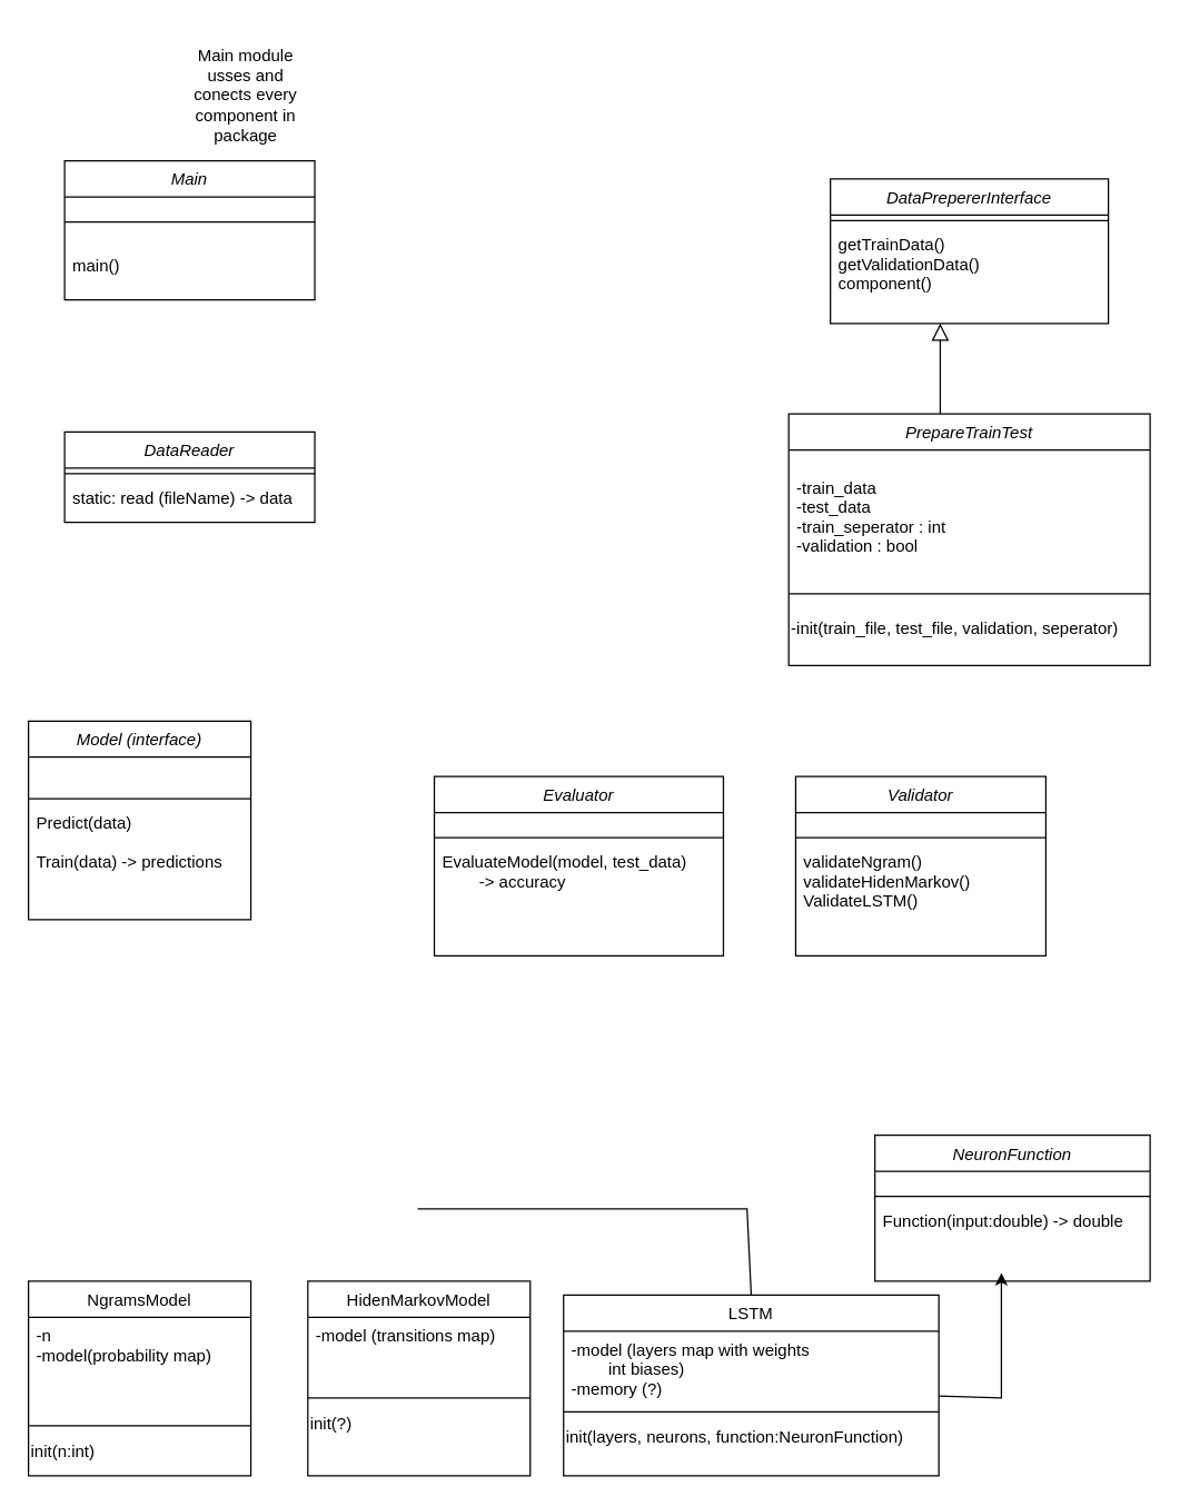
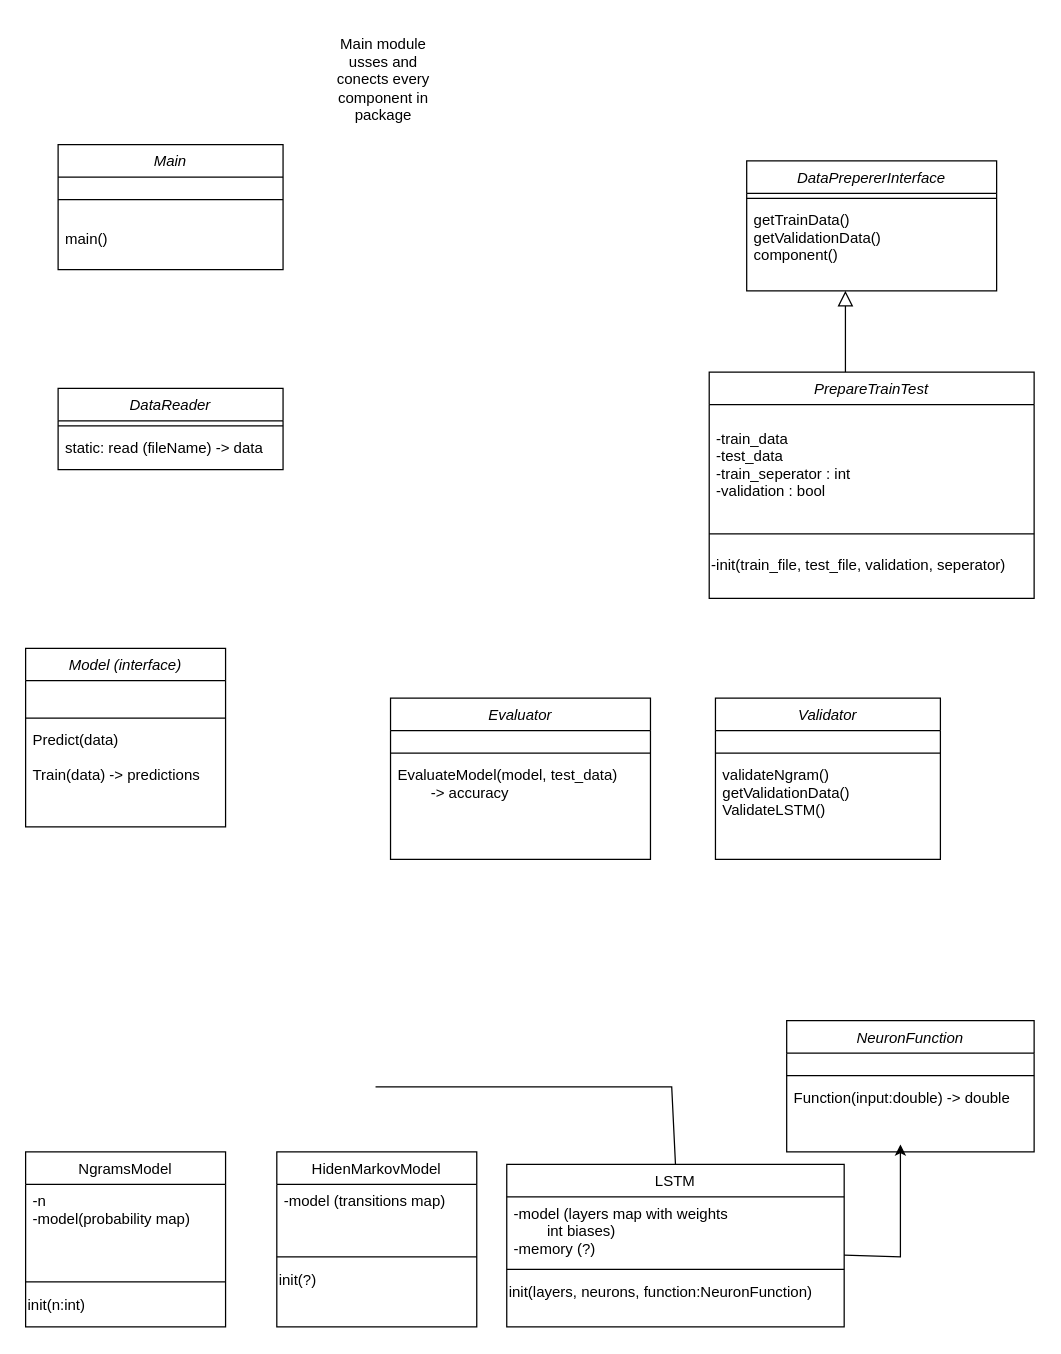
  <mxCell id="0" />
  <mxCell id="1" parent="0" />
  <mxCell id="2" value="Model (interface)" style="swimlane;fontStyle=2;align=center;verticalAlign=top;childLayout=stackLayout;horizontal=1;startSize=26;horizontalStack=0;resizeParent=1;resizeLast=0;collapsible=1;marginBottom=0;rounded=0;shadow=0;strokeWidth=1;" parent="1" vertex="1"><mxGeometry x="20" y="518" width="160" height="143" as="geometry"><mxRectangle x="230" y="140" width="160" height="26" as="alternateBounds" /></mxGeometry></mxCell>
  <mxCell id="3" value="&#10;" style="text;align=left;verticalAlign=top;spacingLeft=4;spacingRight=4;overflow=hidden;rotatable=0;points=[[0,0.5],[1,0.5]];portConstraint=eastwest;rounded=0;shadow=0;html=0;" parent="2" vertex="1"><mxGeometry y="26" width="160" height="26" as="geometry" /></mxCell>
  <mxCell id="4" value="" style="line;html=1;strokeWidth=1;align=left;verticalAlign=middle;spacingTop=-1;spacingLeft=3;spacingRight=3;rotatable=0;labelPosition=right;points=[];portConstraint=eastwest;" parent="2" vertex="1"><mxGeometry y="52" width="160" height="8" as="geometry" /></mxCell>
  <mxCell id="5" value="Predict(data)&#10;&#10;Train(data) -&gt; predictions" style="text;align=left;verticalAlign=top;spacingLeft=4;spacingRight=4;overflow=hidden;rotatable=0;points=[[0,0.5],[1,0.5]];portConstraint=eastwest;" parent="2" vertex="1"><mxGeometry y="60" width="160" height="83" as="geometry" /></mxCell>
  <mxCell id="6" value="NgramsModel" style="swimlane;fontStyle=0;align=center;verticalAlign=top;childLayout=stackLayout;horizontal=1;startSize=26;horizontalStack=0;resizeParent=1;resizeLast=0;collapsible=1;marginBottom=0;rounded=0;shadow=0;strokeWidth=1;" parent="1" vertex="1"><mxGeometry x="20" y="921" width="160" height="140" as="geometry"><mxRectangle x="130" y="380" width="160" height="26" as="alternateBounds" /></mxGeometry></mxCell>
  <mxCell id="7" value="-n&#10;-model(probability map)" style="text;align=left;verticalAlign=top;spacingLeft=4;spacingRight=4;overflow=hidden;rotatable=0;points=[[0,0.5],[1,0.5]];portConstraint=eastwest;" parent="6" vertex="1"><mxGeometry y="26" width="160" height="74" as="geometry" /></mxCell>
  <mxCell id="8" value="" style="line;html=1;strokeWidth=1;align=left;verticalAlign=middle;spacingTop=-1;spacingLeft=3;spacingRight=3;rotatable=0;labelPosition=right;points=[];portConstraint=eastwest;" parent="6" vertex="1"><mxGeometry y="100" width="160" height="8" as="geometry" /></mxCell>
  <mxCell id="9" value="init(n:int)" style="text;html=1;align=left;verticalAlign=middle;resizable=0;points=[];autosize=1;strokeColor=none;fillColor=none;" parent="6" vertex="1"><mxGeometry y="108" width="160" height="30" as="geometry" /></mxCell>
  <mxCell id="10" value="HidenMarkovModel" style="swimlane;fontStyle=0;align=center;verticalAlign=top;childLayout=stackLayout;horizontal=1;startSize=26;horizontalStack=0;resizeParent=1;resizeLast=0;collapsible=1;marginBottom=0;rounded=0;shadow=0;strokeWidth=1;" parent="1" vertex="1"><mxGeometry x="221" y="921" width="160" height="140" as="geometry"><mxRectangle x="340" y="380" width="170" height="26" as="alternateBounds" /></mxGeometry></mxCell>
  <mxCell id="11" value="-model (transitions map)" style="text;align=left;verticalAlign=top;spacingLeft=4;spacingRight=4;overflow=hidden;rotatable=0;points=[[0,0.5],[1,0.5]];portConstraint=eastwest;" parent="10" vertex="1"><mxGeometry y="26" width="160" height="54" as="geometry" /></mxCell>
  <mxCell id="12" value="" style="line;html=1;strokeWidth=1;align=left;verticalAlign=middle;spacingTop=-1;spacingLeft=3;spacingRight=3;rotatable=0;labelPosition=right;points=[];portConstraint=eastwest;" parent="10" vertex="1"><mxGeometry y="80" width="160" height="8" as="geometry" /></mxCell>
  <mxCell id="13" value="init(?)" style="text;html=1;align=left;verticalAlign=middle;whiteSpace=wrap;rounded=0;" parent="10" vertex="1"><mxGeometry y="88" width="160" height="30" as="geometry" /></mxCell>
  <mxCell id="14" value="LSTM" style="swimlane;fontStyle=0;align=center;verticalAlign=top;childLayout=stackLayout;horizontal=1;startSize=26;horizontalStack=0;resizeParent=1;resizeLast=0;collapsible=1;marginBottom=0;rounded=0;shadow=0;strokeWidth=1;" parent="1" vertex="1"><mxGeometry x="405" y="931" width="270" height="130" as="geometry"><mxRectangle x="340" y="380" width="170" height="26" as="alternateBounds" /></mxGeometry></mxCell>
  <mxCell id="15" value="-model (layers map with weights &#10;        int biases)&#10;-memory (?)" style="text;align=left;verticalAlign=top;spacingLeft=4;spacingRight=4;overflow=hidden;rotatable=0;points=[[0,0.5],[1,0.5]];portConstraint=eastwest;" parent="14" vertex="1"><mxGeometry y="26" width="270" height="54" as="geometry" /></mxCell>
  <mxCell id="16" value="" style="line;html=1;strokeWidth=1;align=left;verticalAlign=middle;spacingTop=-1;spacingLeft=3;spacingRight=3;rotatable=0;labelPosition=right;points=[];portConstraint=eastwest;" parent="14" vertex="1"><mxGeometry y="80" width="270" height="8" as="geometry" /></mxCell>
  <mxCell id="17" value="init(layers, neurons, function:NeuronFunction)" style="text;html=1;align=left;verticalAlign=middle;resizable=0;points=[];autosize=1;strokeColor=none;fillColor=none;" parent="14" vertex="1"><mxGeometry y="88" width="270" height="30" as="geometry" /></mxCell>
  <mxCell id="18" value="" style="endArrow=none;html=1;rounded=0;entryX=0.5;entryY=0;entryDx=0;entryDy=0;fontSize=12;" parent="1" target="14" edge="1"><mxGeometry width="50" height="50" relative="1" as="geometry"><mxPoint x="300" y="869" as="sourcePoint" /><mxPoint x="537" y="908" as="targetPoint" /><Array as="points"><mxPoint x="537" y="869" /></Array></mxGeometry></mxCell>
  <mxCell id="19" value="DataPrepererInterface" style="swimlane;fontStyle=2;align=center;verticalAlign=top;childLayout=stackLayout;horizontal=1;startSize=26;horizontalStack=0;resizeParent=1;resizeLast=0;collapsible=1;marginBottom=0;rounded=0;shadow=0;strokeWidth=1;" parent="1" vertex="1"><mxGeometry x="597" y="128" width="200" height="104" as="geometry"><mxRectangle x="230" y="140" width="160" height="26" as="alternateBounds" /></mxGeometry></mxCell>
  <mxCell id="20" value="" style="line;html=1;strokeWidth=1;align=left;verticalAlign=middle;spacingTop=-1;spacingLeft=3;spacingRight=3;rotatable=0;labelPosition=right;points=[];portConstraint=eastwest;" parent="19" vertex="1"><mxGeometry y="26" width="200" height="8" as="geometry" /></mxCell>
  <mxCell id="21" value="getTrainData() &#10;getValidationData()&#10;component()" style="text;align=left;verticalAlign=top;spacingLeft=4;spacingRight=4;overflow=hidden;rotatable=0;points=[[0,0.5],[1,0.5]];portConstraint=eastwest;" parent="19" vertex="1"><mxGeometry y="34" width="200" height="70" as="geometry" /></mxCell>
  <mxCell id="22" value="PrepareTrainTest" style="swimlane;fontStyle=2;align=center;verticalAlign=top;childLayout=stackLayout;horizontal=1;startSize=26;horizontalStack=0;resizeParent=1;resizeLast=0;collapsible=1;marginBottom=0;rounded=0;shadow=0;strokeWidth=1;" parent="1" vertex="1"><mxGeometry x="567" y="297" width="260" height="181" as="geometry"><mxRectangle x="230" y="140" width="160" height="26" as="alternateBounds" /></mxGeometry></mxCell>
  <mxCell id="23" value="&#10;" style="text;align=left;verticalAlign=top;spacingLeft=4;spacingRight=4;overflow=hidden;rotatable=0;points=[[0,0.5],[1,0.5]];portConstraint=eastwest;rounded=0;shadow=0;html=0;" parent="22" vertex="1"><mxGeometry y="26" width="260" height="14" as="geometry" /></mxCell>
  <mxCell id="24" value="-train_data&#10;-test_data&#10;-train_seperator : int&#10;-validation : bool" style="text;align=left;verticalAlign=top;spacingLeft=4;spacingRight=4;overflow=hidden;rotatable=0;points=[[0,0.5],[1,0.5]];portConstraint=eastwest;" parent="22" vertex="1"><mxGeometry y="40" width="260" height="77" as="geometry" /></mxCell>
  <mxCell id="25" value="" style="line;html=1;strokeWidth=1;align=left;verticalAlign=middle;spacingTop=-1;spacingLeft=3;spacingRight=3;rotatable=0;labelPosition=right;points=[];portConstraint=eastwest;" parent="22" vertex="1"><mxGeometry y="117" width="260" height="25" as="geometry" /></mxCell>
  <mxCell id="26" value="-init(train_file, test_file, validation, seperator)" style="text;html=1;align=left;verticalAlign=middle;resizable=0;points=[];autosize=1;strokeColor=none;fillColor=none;" parent="22" vertex="1"><mxGeometry y="142" width="260" height="26" as="geometry" /></mxCell>
  <mxCell id="27" value="DataReader" style="swimlane;fontStyle=2;align=center;verticalAlign=top;childLayout=stackLayout;horizontal=1;startSize=26;horizontalStack=0;resizeParent=1;resizeLast=0;collapsible=1;marginBottom=0;rounded=0;shadow=0;strokeWidth=1;" parent="1" vertex="1"><mxGeometry x="46" y="310" width="180" height="65" as="geometry"><mxRectangle x="46" y="325" width="160" height="26" as="alternateBounds" /></mxGeometry></mxCell>
  <mxCell id="28" value="" style="line;html=1;strokeWidth=1;align=left;verticalAlign=middle;spacingTop=-1;spacingLeft=3;spacingRight=3;rotatable=0;labelPosition=right;points=[];portConstraint=eastwest;" parent="27" vertex="1"><mxGeometry y="26" width="180" height="8" as="geometry" /></mxCell>
  <mxCell id="29" value="static: read (fileName) -&gt; data" style="text;align=left;verticalAlign=top;spacingLeft=4;spacingRight=4;overflow=hidden;rotatable=0;points=[[0,0.5],[1,0.5]];portConstraint=eastwest;" parent="27" vertex="1"><mxGeometry y="34" width="180" height="23" as="geometry" /></mxCell>
  <mxCell id="30" value="Main" style="swimlane;fontStyle=2;align=center;verticalAlign=top;childLayout=stackLayout;horizontal=1;startSize=26;horizontalStack=0;resizeParent=1;resizeLast=0;collapsible=1;marginBottom=0;rounded=0;shadow=0;strokeWidth=1;" parent="1" vertex="1"><mxGeometry x="46" y="115" width="180" height="100" as="geometry"><mxRectangle x="230" y="140" width="160" height="26" as="alternateBounds" /></mxGeometry></mxCell>
  <mxCell id="31" value="&#10;" style="text;align=left;verticalAlign=top;spacingLeft=4;spacingRight=4;overflow=hidden;rotatable=0;points=[[0,0.5],[1,0.5]];portConstraint=eastwest;rounded=0;shadow=0;html=0;" parent="30" vertex="1"><mxGeometry y="26" width="180" height="14" as="geometry" /></mxCell>
  <mxCell id="32" value="" style="line;html=1;strokeWidth=1;align=left;verticalAlign=middle;spacingTop=-1;spacingLeft=3;spacingRight=3;rotatable=0;labelPosition=right;points=[];portConstraint=eastwest;" parent="30" vertex="1"><mxGeometry y="40" width="180" height="8" as="geometry" /></mxCell>
  <mxCell id="33" value="&#10;main()" style="text;align=left;verticalAlign=top;spacingLeft=4;spacingRight=4;overflow=hidden;rotatable=0;points=[[0,0.5],[1,0.5]];portConstraint=eastwest;" parent="30" vertex="1"><mxGeometry y="48" width="180" height="40" as="geometry" /></mxCell>
  <mxCell id="34" value="" style="endArrow=block;endSize=10;endFill=0;shadow=0;strokeWidth=1;rounded=0;curved=0;edgeStyle=elbowEdgeStyle;elbow=vertical;" parent="1" edge="1"><mxGeometry width="160" relative="1" as="geometry"><mxPoint x="676" y="297" as="sourcePoint" /><mxPoint x="676" y="232" as="targetPoint" /><Array as="points"><mxPoint x="676" y="271" /></Array></mxGeometry></mxCell>
  <mxCell id="35" value="Evaluator" style="swimlane;fontStyle=2;align=center;verticalAlign=top;childLayout=stackLayout;horizontal=1;startSize=26;horizontalStack=0;resizeParent=1;resizeLast=0;collapsible=1;marginBottom=0;rounded=0;shadow=0;strokeWidth=1;" parent="1" vertex="1"><mxGeometry x="312" y="558" width="208" height="129" as="geometry"><mxRectangle x="230" y="140" width="160" height="26" as="alternateBounds" /></mxGeometry></mxCell>
  <mxCell id="36" value="&#10;" style="text;align=left;verticalAlign=top;spacingLeft=4;spacingRight=4;overflow=hidden;rotatable=0;points=[[0,0.5],[1,0.5]];portConstraint=eastwest;rounded=0;shadow=0;html=0;" parent="35" vertex="1"><mxGeometry y="26" width="208" height="14" as="geometry" /></mxCell>
  <mxCell id="37" value="" style="line;html=1;strokeWidth=1;align=left;verticalAlign=middle;spacingTop=-1;spacingLeft=3;spacingRight=3;rotatable=0;labelPosition=right;points=[];portConstraint=eastwest;" parent="35" vertex="1"><mxGeometry y="40" width="208" height="8" as="geometry" /></mxCell>
  <mxCell id="38" value="EvaluateModel(model, test_data)&#10;        -&gt; accuracy&#10;" style="text;align=left;verticalAlign=top;spacingLeft=4;spacingRight=4;overflow=hidden;rotatable=0;points=[[0,0.5],[1,0.5]];portConstraint=eastwest;" parent="35" vertex="1"><mxGeometry y="48" width="208" height="40" as="geometry" /></mxCell>
  <mxCell id="39" value="Validator" style="swimlane;fontStyle=2;align=center;verticalAlign=top;childLayout=stackLayout;horizontal=1;startSize=26;horizontalStack=0;resizeParent=1;resizeLast=0;collapsible=1;marginBottom=0;rounded=0;shadow=0;strokeWidth=1;" parent="1" vertex="1"><mxGeometry x="572" y="558" width="180" height="129" as="geometry"><mxRectangle x="230" y="140" width="160" height="26" as="alternateBounds" /></mxGeometry></mxCell>
  <mxCell id="40" value="&#10;" style="text;align=left;verticalAlign=top;spacingLeft=4;spacingRight=4;overflow=hidden;rotatable=0;points=[[0,0.5],[1,0.5]];portConstraint=eastwest;rounded=0;shadow=0;html=0;" parent="39" vertex="1"><mxGeometry y="26" width="180" height="14" as="geometry" /></mxCell>
  <mxCell id="41" value="" style="line;html=1;strokeWidth=1;align=left;verticalAlign=middle;spacingTop=-1;spacingLeft=3;spacingRight=3;rotatable=0;labelPosition=right;points=[];portConstraint=eastwest;" parent="39" vertex="1"><mxGeometry y="40" width="180" height="8" as="geometry" /></mxCell>
- <mxCell id="42" value="validateNgram()&#10;validateHidenMarkov()&#10;ValidateLSTM()" style="text;align=left;verticalAlign=top;spacingLeft=4;spacingRight=4;overflow=hidden;rotatable=0;points=[[0,0.5],[1,0.5]];portConstraint=eastwest;" parent="39" vertex="1"><mxGeometry y="48" width="180" height="69" as="geometry" /></mxCell>
- <mxCell id="43" value="Main module usses and conects every component in package" style="text;html=1;align=center;verticalAlign=middle;whiteSpace=wrap;rounded=0;" parent="1" vertex="1"><mxGeometry x="127" y="20" width="99" height="95" as="geometry" /></mxCell>
+ <mxCell id="42" value="validateNgram()&#10;getValidationData()&#10;ValidateLSTM()" style="text;align=left;verticalAlign=top;spacingLeft=4;spacingRight=4;overflow=hidden;rotatable=0;points=[[0,0.5],[1,0.5]];portConstraint=eastwest;" parent="39" vertex="1"><mxGeometry y="48" width="180" height="69" as="geometry" /></mxCell>
+ <mxCell id="43" value="Main module usses and conects every component in package" style="text;html=1;align=center;verticalAlign=middle;whiteSpace=wrap;rounded=0;" parent="1" vertex="1"><mxGeometry x="257" y="15" width="99" height="95" as="geometry" /></mxCell>
  <mxCell id="44" value="NeuronFunction" style="swimlane;fontStyle=2;align=center;verticalAlign=top;childLayout=stackLayout;horizontal=1;startSize=26;horizontalStack=0;resizeParent=1;resizeLast=0;collapsible=1;marginBottom=0;rounded=0;shadow=0;strokeWidth=1;" parent="1" vertex="1"><mxGeometry x="629" y="816" width="198" height="105" as="geometry"><mxRectangle x="230" y="140" width="160" height="26" as="alternateBounds" /></mxGeometry></mxCell>
  <mxCell id="45" value="&#10;" style="text;align=left;verticalAlign=top;spacingLeft=4;spacingRight=4;overflow=hidden;rotatable=0;points=[[0,0.5],[1,0.5]];portConstraint=eastwest;rounded=0;shadow=0;html=0;" parent="44" vertex="1"><mxGeometry y="26" width="198" height="14" as="geometry" /></mxCell>
  <mxCell id="46" value="" style="line;html=1;strokeWidth=1;align=left;verticalAlign=middle;spacingTop=-1;spacingLeft=3;spacingRight=3;rotatable=0;labelPosition=right;points=[];portConstraint=eastwest;" parent="44" vertex="1"><mxGeometry y="40" width="198" height="8" as="geometry" /></mxCell>
  <mxCell id="47" value="Function(input:double) -&gt; double" style="text;align=left;verticalAlign=top;spacingLeft=4;spacingRight=4;overflow=hidden;rotatable=0;points=[[0,0.5],[1,0.5]];portConstraint=eastwest;" parent="44" vertex="1"><mxGeometry y="48" width="198" height="40" as="geometry" /></mxCell>
  <mxCell id="48" value="" style="endArrow=classic;html=1;rounded=0;exitX=1;exitY=0.862;exitDx=0;exitDy=0;exitPerimeter=0;" parent="1" source="15" edge="1"><mxGeometry width="50" height="50" relative="1" as="geometry"><mxPoint x="675" y="1050" as="sourcePoint" /><mxPoint x="720" y="915" as="targetPoint" /><Array as="points"><mxPoint x="720" y="1005" /></Array></mxGeometry></mxCell>
